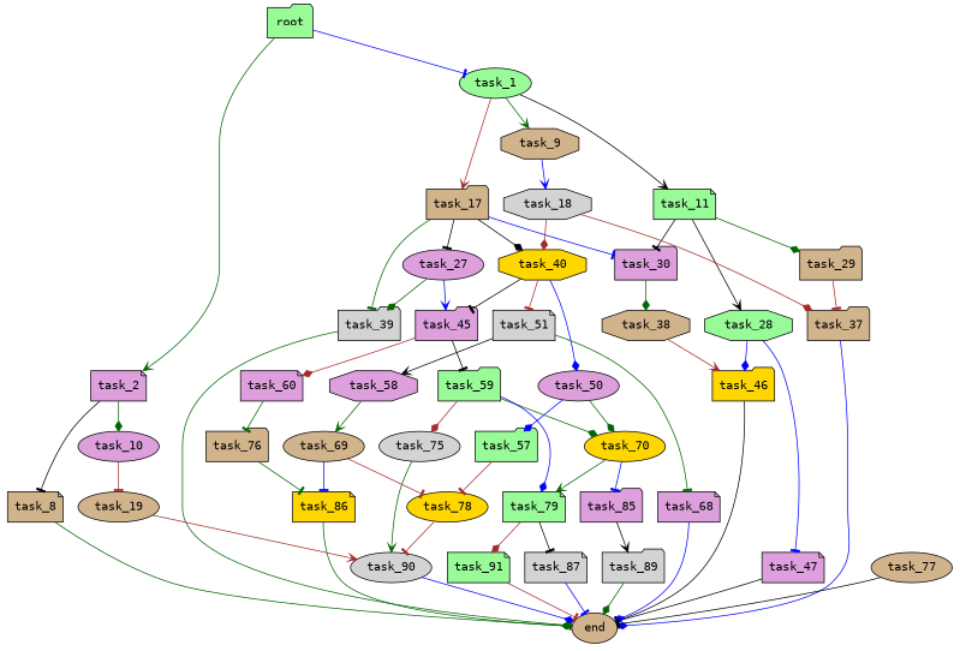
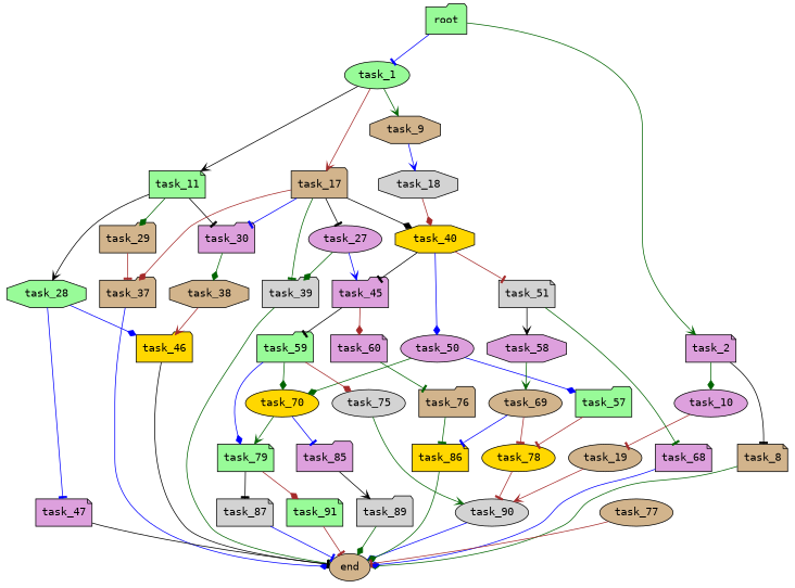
  digraph {
    fontname="DejaVu Sans Mono"
    node [fillcolor=plum fontname="DejaVu Sans Mono" shape=folder style=filled]
    edge [arrowhead=tee color=darkgreen fontname="DejaVu Sans Mono"]
    root [fillcolor=palegreen]
    task_1 [fillcolor=palegreen shape=ellipse]
    task_2 [shape=note]
    task_9 [fillcolor=tan shape=octagon]
    task_11 [fillcolor=palegreen shape=note]
    task_17 [fillcolor=tan]
    task_8 [fillcolor=tan shape=note]
    task_10 [shape=ellipse]
    task_18 [fillcolor=lightgrey shape=octagon]
    task_28 [fillcolor=palegreen shape=octagon]
    task_29 [fillcolor=tan]
    task_30
    task_27 [shape=ellipse]
    task_39 [fillcolor=lightgrey]
    task_40 [fillcolor=gold shape=octagon]
    end [fillcolor=tan shape=ellipse]
    task_19 [fillcolor=tan shape=ellipse]
    task_37 [fillcolor=tan]
    task_90 [fillcolor=lightgrey shape=ellipse]
    task_46 [fillcolor=gold]
    task_47 [shape=note]
    task_38 [fillcolor=tan shape=octagon]
    task_45
    task_50 [shape=ellipse]
    task_51 [fillcolor=lightgrey shape=note]
    task_59 [fillcolor=palegreen]
    task_60 [shape=note]
    task_57 [fillcolor=palegreen]
    task_70 [fillcolor=gold shape=ellipse]
    task_58 [shape=octagon]
    task_68 [shape=note]
    task_75 [fillcolor=lightgrey shape=ellipse]
    task_79 [fillcolor=palegreen shape=note]
    task_76 [fillcolor=tan]
    task_78 [fillcolor=gold shape=ellipse]
    task_85
    task_69 [fillcolor=tan shape=ellipse]
    task_86 [fillcolor=gold shape=note]
    task_77 [fillcolor=tan shape=ellipse]
    task_87 [fillcolor=lightgrey shape=note]
    task_91 [fillcolor=palegreen shape=note]
    task_89 [fillcolor=lightgrey]
    root -> task_1 [color=blue]
    root -> task_2 [arrowhead=vee]
    task_1 -> task_9 [arrowhead=vee]
    task_1 -> task_11 [arrowhead=vee color=black]
    task_1 -> task_17 [arrowhead=vee color=brown]
    task_2 -> task_8 [color=black]
    task_2 -> task_10 [arrowhead=diamond]
    task_9 -> task_18 [arrowhead=vee color=blue]
    task_11 -> task_28 [arrowhead=vee color=black]
    task_11 -> task_29 [arrowhead=diamond]
    task_11 -> task_30 [color=black]
    task_17 -> task_30 [color=blue]
    task_17 -> task_27 [color=black]
    task_17 -> task_39
    task_17 -> task_40 [arrowhead=diamond color=black]
    task_8 -> end [arrowhead=diamond]
    task_10 -> task_19 [color=brown]
    task_18 -> task_40 [arrowhead=diamond color=brown]
-   task_18 -> task_37 [arrowhead=diamond color=brown]
+   task_17 -> task_37 [arrowhead=diamond color=brown]
    task_28 -> task_46 [arrowhead=diamond color=blue]
    task_28 -> task_47 [color=blue]
    task_29 -> task_37 [color=brown]
    task_30 -> task_38 [arrowhead=diamond]
    task_27 -> task_39 [arrowhead=diamond]
    task_27 -> task_45 [arrowhead=vee color=blue]
    task_39 -> end
    task_40 -> task_45 [color=black]
    task_40 -> task_50 [arrowhead=diamond color=blue]
    task_40 -> task_51 [color=brown]
    task_19 -> task_90 [arrowhead=vee color=brown]
    task_37 -> end [arrowhead=diamond color=blue]
    task_90 -> end [arrowhead=diamond color=blue]
    task_46 -> end [color=black]
    task_47 -> end [color=black]
    task_38 -> task_46 [arrowhead=vee color=brown]
    task_45 -> task_59 [color=black]
    task_45 -> task_60 [arrowhead=diamond color=brown]
    task_50 -> task_57 [arrowhead=diamond color=blue]
    task_50 -> task_70 [arrowhead=diamond]
    task_51 -> task_58 [arrowhead=vee color=black]
    task_51 -> task_68
    task_59 -> task_70 [arrowhead=diamond]
    task_59 -> task_75 [arrowhead=diamond color=brown]
    task_59 -> task_79 [arrowhead=diamond color=blue]
    task_60 -> task_76
    task_57 -> task_78 [color=brown]
    task_70 -> task_79 [arrowhead=vee]
    task_70 -> task_85 [color=blue]
    task_58 -> task_69 [arrowhead=vee]
    task_68 -> end [arrowhead=diamond color=blue]
    task_75 -> task_90 [arrowhead=vee]
    task_79 -> task_87 [color=black]
    task_79 -> task_91 [arrowhead=diamond color=brown]
    task_76 -> task_86
    task_78 -> task_90 [color=brown]
    task_85 -> task_89 [arrowhead=vee color=black]
    task_69 -> task_78 [color=brown]
    task_69 -> task_86 [color=blue]
    task_86 -> end [arrowhead=diamond]
-   task_77 -> end [color=black]
+   task_77 -> end [color=brown]
    task_87 -> end [color=blue]
    task_91 -> end [color=brown]
    task_89 -> end [arrowhead=diamond]
  }
